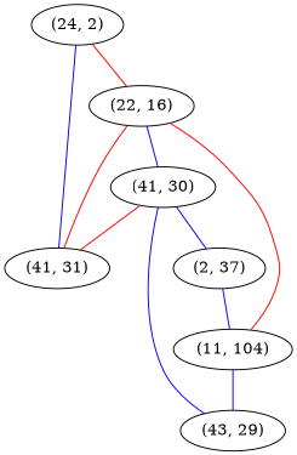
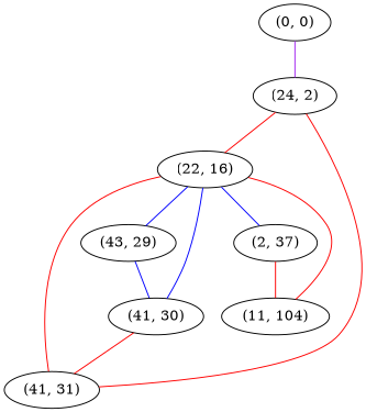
  graph {
    edge [color=red weight=1]
+   "(0, 0)"
    "(24, 2)"
    "(22, 16)"
    "(41, 31)"
    "(43, 29)"
    "(41, 30)"
    "(2, 37)"
    n8 [label="(11, 104)"]
+   "(0, 0)" -- "(24, 2)" [color=purple weight=4]
    "(24, 2)" -- "(22, 16)"
-   "(24, 2)" -- "(41, 31)" [color=blue]
+   "(24, 2)" -- "(41, 31)"
    "(22, 16)" -- "(41, 31)" [weight=3]
-   n8 -- "(43, 29)" [color=blue weight=3]
+   "(22, 16)" -- "(43, 29)" [color=blue weight=3]
    "(22, 16)" -- "(41, 30)" [color=blue weight=3]
-   "(41, 30)" -- "(2, 37)" [color=blue weight=3]
+   "(22, 16)" -- "(2, 37)" [color=blue weight=3]
    "(22, 16)" -- n8
    "(43, 29)" -- "(41, 30)" [color=blue]
    "(41, 30)" -- "(41, 31)"
-   "(2, 37)" -- n8 [color=blue weight=3]
+   "(2, 37)" -- n8 [weight=3]
  }
